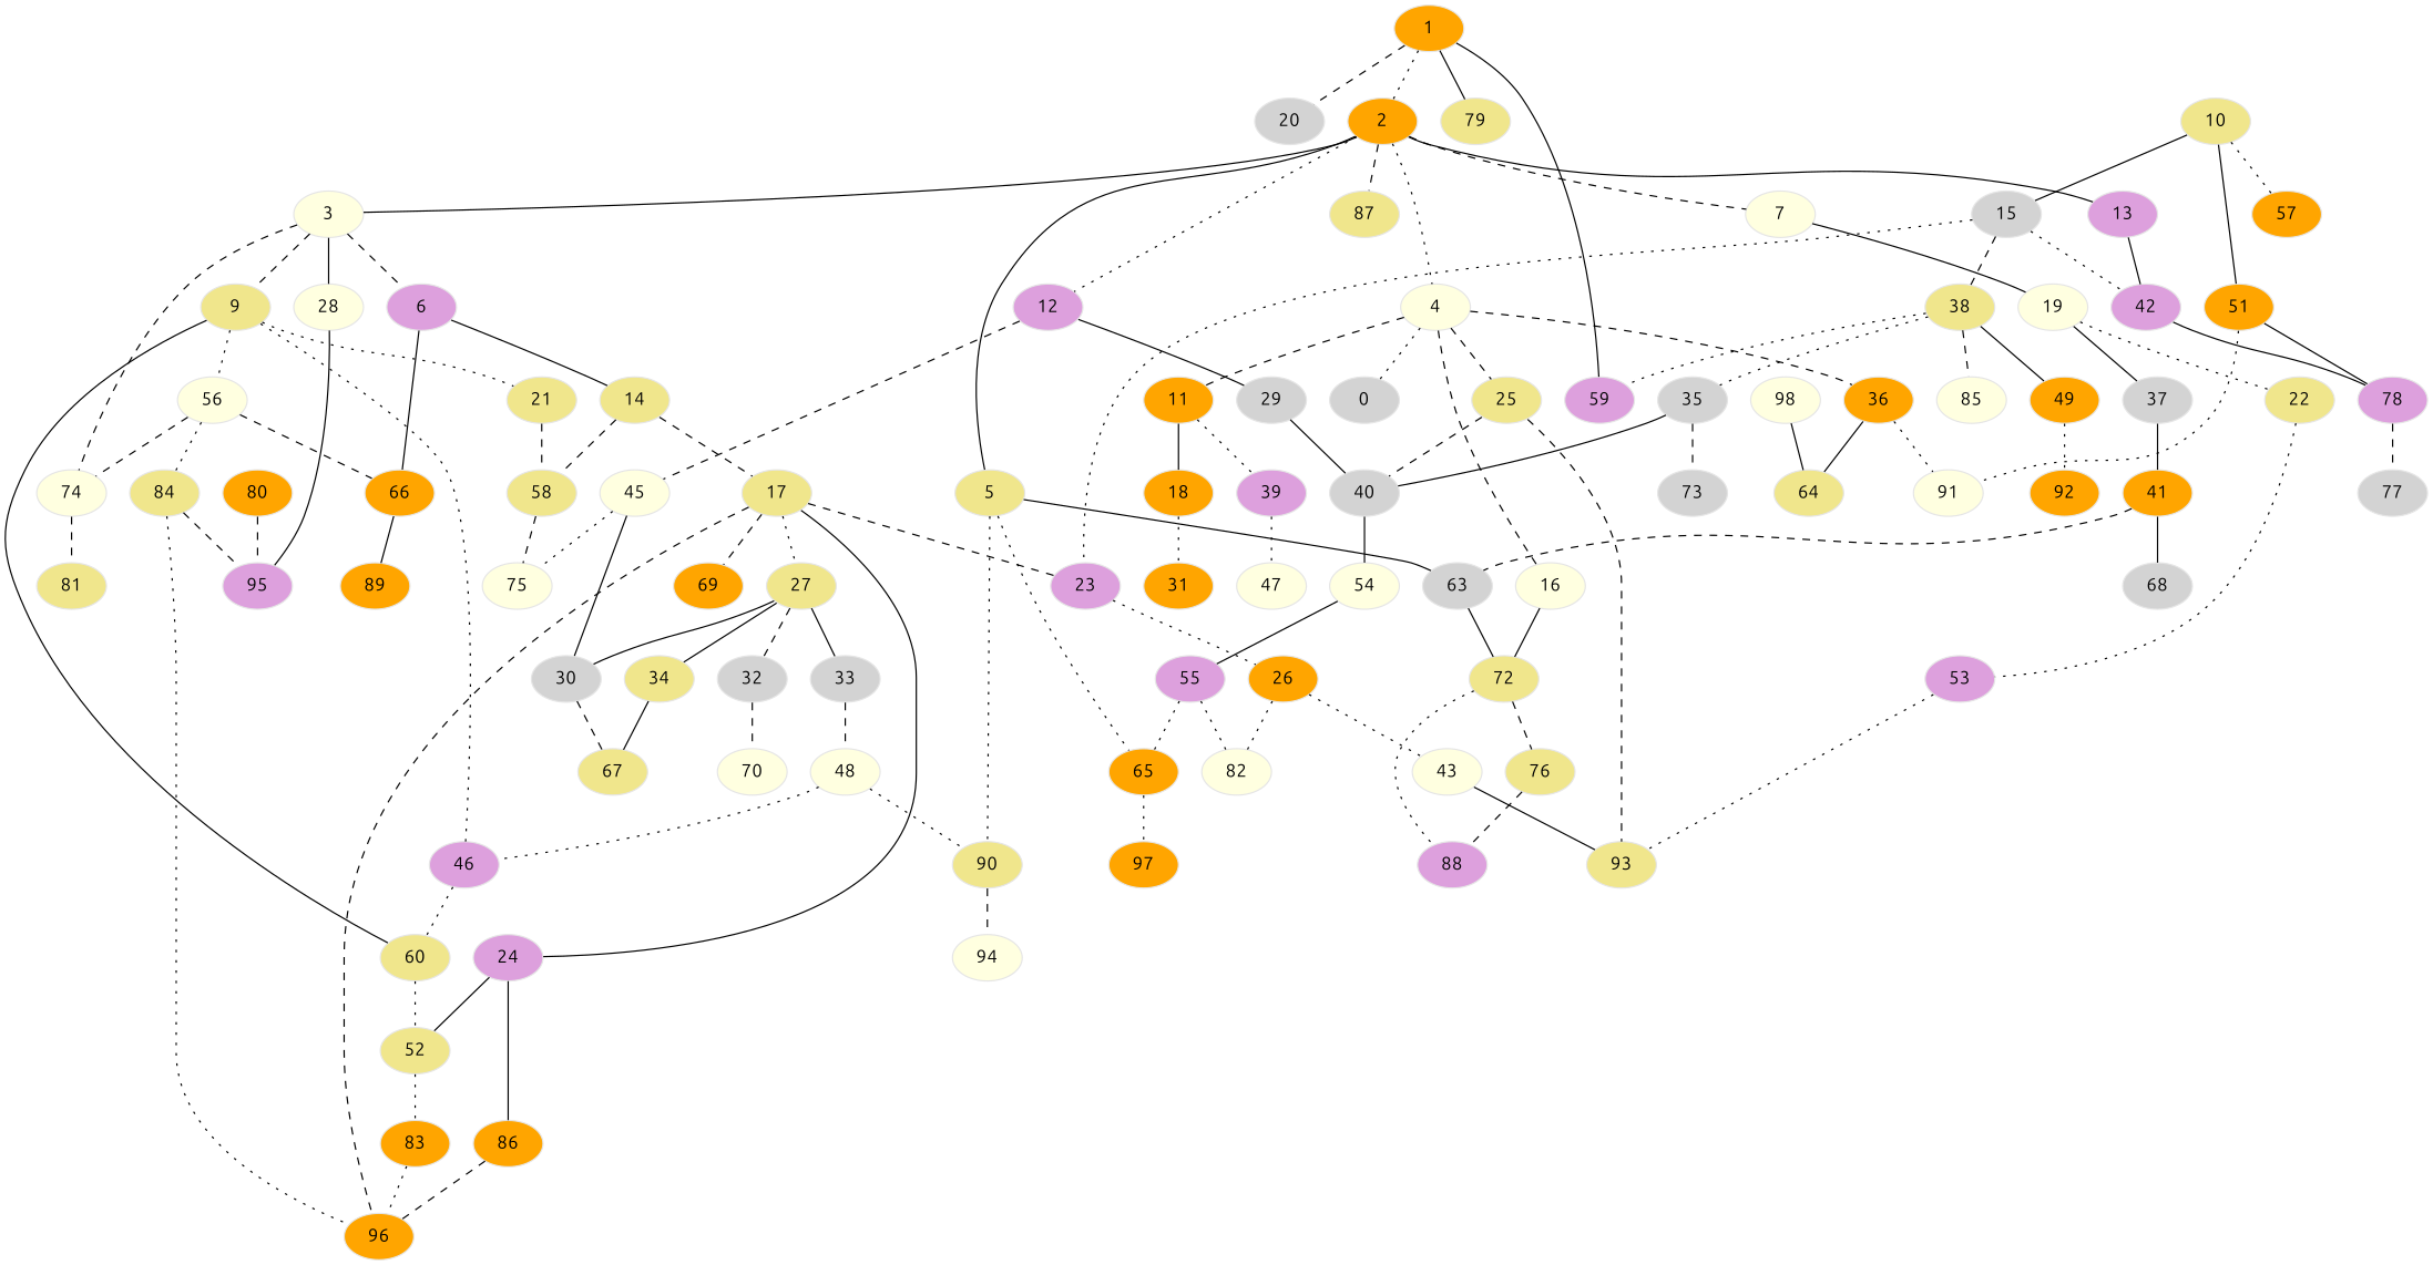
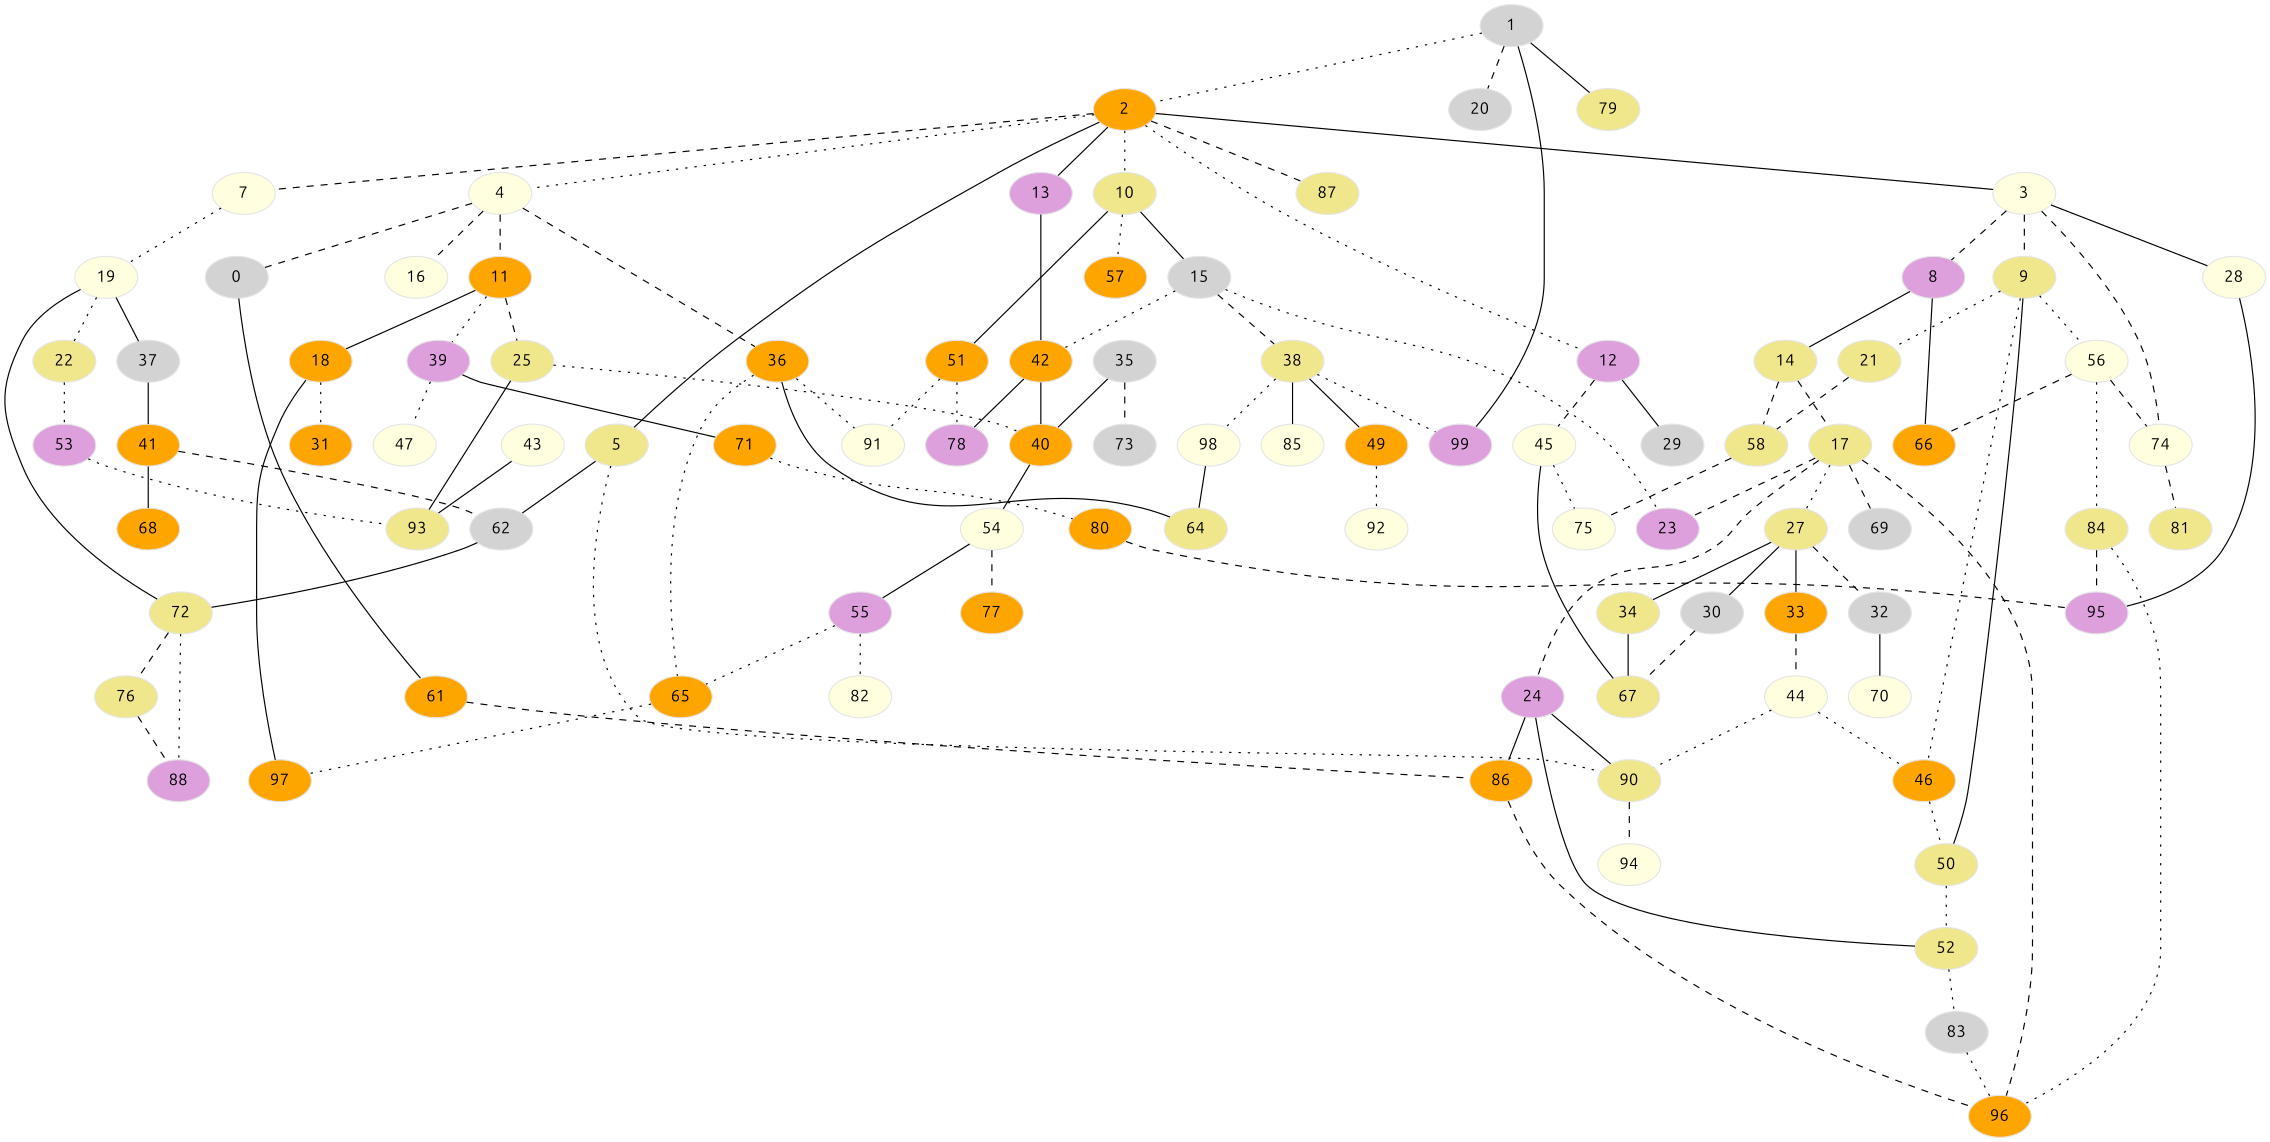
  graph {
    fontname=Ubuntu
    node [color=gray90 fillcolor=khaki fontname=Ubuntu style=filled]
    edge [fontname=Ubuntu style=solid]
-   1 [fillcolor=orange]
+   1 [fillcolor=lightgrey]
    2 [fillcolor=orange]
    20 [fillcolor=lightgrey]
-   59 [fillcolor=plum]
+   59 [fillcolor=plum label=99]
    79
    3 [fillcolor=lightyellow]
    4 [fillcolor=lightyellow]
    5
    7 [fillcolor=lightyellow]
    10
    12 [fillcolor=plum]
    13 [fillcolor=plum]
    87
-   6 [fillcolor=plum]
+   6 [fillcolor=plum label=8]
    9
    28 [fillcolor=lightyellow]
    74 [fillcolor=lightyellow]
    n18 [fillcolor=lightgrey label=0]
    11 [fillcolor=orange]
    16 [fillcolor=lightyellow]
    25
    36 [fillcolor=orange]
-   62 [fillcolor=lightgrey label=63]
+   62 [fillcolor=lightgrey]
    90
    19 [fillcolor=lightyellow]
    15 [fillcolor=lightgrey]
    51 [fillcolor=orange]
    57 [fillcolor=orange]
    29 [fillcolor=lightgrey]
    45 [fillcolor=lightyellow]
-   42 [fillcolor=plum]
+   42 [fillcolor=orange]
    14
    66 [fillcolor=orange]
    21
-   46 [fillcolor=plum]
-   50 [label=60]
+   46 [fillcolor=orange]
+   50
    56 [fillcolor=lightyellow]
    95 [fillcolor=plum]
    81
+   61 [fillcolor=orange]
    18 [fillcolor=orange]
    39 [fillcolor=plum]
-   40 [fillcolor=lightgrey]
+   40 [fillcolor=orange]
    93
    64
    65 [fillcolor=orange]
    91 [fillcolor=lightyellow]
    72
    94 [fillcolor=lightyellow]
    17
    58
-   89 [fillcolor=orange]
    22
    37 [fillcolor=lightgrey]
    86 [fillcolor=orange]
    52
    84
    23 [fillcolor=plum]
    38
    78 [fillcolor=plum]
    31 [fillcolor=orange]
    97 [fillcolor=orange]
    47 [fillcolor=lightyellow]
+   71 [fillcolor=orange]
    67
    75 [fillcolor=lightyellow]
    24 [fillcolor=plum]
    27
-   69 [fillcolor=orange]
+   69 [fillcolor=lightgrey]
    96 [fillcolor=orange]
-   26 [fillcolor=orange]
    n72 [fillcolor=lightyellow label=98]
    49 [fillcolor=orange]
    85 [fillcolor=lightyellow]
    30 [fillcolor=lightgrey]
    32 [fillcolor=lightgrey]
-   33 [fillcolor=lightgrey]
+   33 [fillcolor=orange]
    34
    53 [fillcolor=plum]
    41 [fillcolor=orange]
    76
    88 [fillcolor=plum]
    43 [fillcolor=lightyellow]
    82 [fillcolor=lightyellow]
-   83 [fillcolor=orange]
+   83 [fillcolor=lightgrey]
    54 [fillcolor=lightyellow]
    70 [fillcolor=lightyellow]
-   44 [fillcolor=lightyellow label=48]
+   44 [fillcolor=lightyellow]
    35 [fillcolor=lightgrey]
    73 [fillcolor=lightgrey]
-   68 [fillcolor=lightgrey]
-   92 [fillcolor=orange]
+   68 [fillcolor=orange]
+   92 [fillcolor=lightyellow]
    80 [fillcolor=orange]
    55 [fillcolor=plum]
-   77 [fillcolor=lightgrey]
+   77 [fillcolor=orange]
    1 -- 2 [style=dotted]
    1 -- 20 [style=dashed]
    1 -- 59
    1 -- 79
    2 -- 3
    2 -- 4 [style=dotted]
    2 -- 5
    2 -- 7 [style=dashed]
+   2 -- 10 [style=dotted]
    2 -- 12 [style=dotted]
    2 -- 13
    2 -- 87 [style=dashed]
    3 -- 6 [style=dashed]
    3 -- 9 [style=dashed]
    3 -- 28
    3 -- 74 [style=dashed]
-   4 -- n18 [style=dotted]
+   4 -- n18 [style=dashed]
    4 -- 11 [style=dashed]
    4 -- 16 [style=dashed]
-   4 -- 25 [style=dashed]
+   11 -- 25 [style=dashed]
    4 -- 36 [style=dashed]
    5 -- 62
    5 -- 90 [style=dotted]
-   7 -- 19
+   7 -- 19 [style=dotted]
    10 -- 15
    10 -- 51
    10 -- 57 [style=dotted]
    12 -- 29
    12 -- 45 [style=dashed]
    13 -- 42
    6 -- 14
    6 -- 66
    9 -- 21 [style=dotted]
    9 -- 46 [style=dotted]
    9 -- 50
    9 -- 56 [style=dotted]
    28 -- 95
    74 -- 81 [style=dashed]
+   n18 -- 61
    11 -- 18
    11 -- 39 [style=dotted]
-   25 -- 40 [style=dashed]
-   25 -- 93 [style=dashed]
+   25 -- 40 [style=dotted]
+   25 -- 93
    36 -- 64
-   5 -- 65 [style=dotted]
+   36 -- 65 [style=dotted]
    36 -- 91 [style=dotted]
    62 -- 72
    90 -- 94 [style=dashed]
-   16 -- 72
+   19 -- 72
    19 -- 22 [style=dotted]
    19 -- 37
    15 -- 42 [style=dotted]
    15 -- 23 [style=dotted]
    15 -- 38 [style=dashed]
    51 -- 91 [style=dotted]
-   51 -- 78
-   29 -- 40
-   45 -- 30
+   51 -- 78 [style=dotted]
+   42 -- 40
+   45 -- 67
    45 -- 75 [style=dotted]
    42 -- 78
    14 -- 17 [style=dashed]
    14 -- 58 [style=dashed]
-   66 -- 89
    21 -- 58 [style=dashed]
    46 -- 50 [style=dotted]
    50 -- 52 [style=dotted]
    56 -- 74 [style=dashed]
    56 -- 66 [style=dashed]
    56 -- 84 [style=dotted]
+   61 -- 86 [style=dashed]
    18 -- 31 [style=dotted]
+   18 -- 97
    39 -- 47 [style=dotted]
+   39 -- 71
    40 -- 54
    65 -- 97 [style=dotted]
    72 -- 76 [style=dashed]
    72 -- 88 [style=dotted]
    17 -- 23 [style=dashed]
-   17 -- 24
+   17 -- 24 [style=dashed]
    17 -- 27 [style=dotted]
    17 -- 69 [style=dashed]
    17 -- 96 [style=dashed]
    58 -- 75 [style=dashed]
    22 -- 53 [style=dotted]
    37 -- 41
    86 -- 96 [style=dashed]
    52 -- 83 [style=dotted]
    84 -- 95 [style=dashed]
    84 -- 96 [style=dotted]
-   23 -- 26 [style=dotted]
    38 -- 59 [style=dotted]
-   38 -- 35 [style=dotted]
+   38 -- n72 [style=dotted]
    38 -- 49
-   38 -- 85 [style=dashed]
+   38 -- 85
+   71 -- 80 [style=dotted]
+   24 -- 90
    24 -- 86
    24 -- 52
    27 -- 30
    27 -- 32 [style=dashed]
    27 -- 33
    27 -- 34
-   26 -- 43 [style=dotted]
-   26 -- 82 [style=dotted]
    n72 -- 64
    49 -- 92 [style=dotted]
    30 -- 67 [style=dashed]
-   32 -- 70 [style=dashed]
+   32 -- 70
    33 -- 44 [style=dashed]
    34 -- 67
    53 -- 93 [style=dotted]
    41 -- 62 [style=dashed]
    41 -- 68
    76 -- 88 [style=dashed]
    43 -- 93
    83 -- 96 [style=dotted]
    54 -- 55
-   78 -- 77 [style=dashed]
+   54 -- 77 [style=dashed]
    44 -- 90 [style=dotted]
    44 -- 46 [style=dotted]
    35 -- 40
    35 -- 73 [style=dashed]
    80 -- 95 [style=dashed]
    55 -- 65 [style=dotted]
    55 -- 82 [style=dotted]
  }
